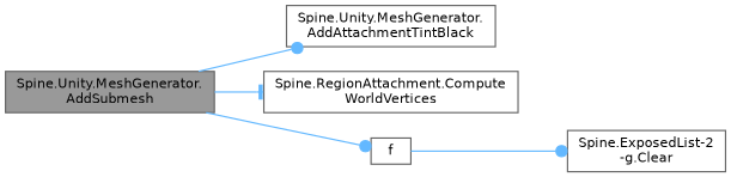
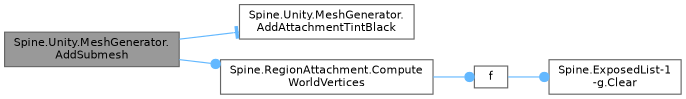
  digraph {
    fontname="DejaVu Sans"
    rankdir=LR
    node [color=grey40 fillcolor=white fontname="DejaVu Sans" fontsize=10 shape=box style=filled]
    edge [arrowhead=tee color=steelblue1 fontname="DejaVu Sans" fontsize=10 labelfontname=Helvetica labelfontsize=10 style=solid]
    n1 [color=gray40 fillcolor=grey60 fontcolor=black height=0.2 label="Spine.Unity.MeshGenerator.\lAddSubmesh" width=0.4]
    n2 [height=0.2 label="Spine.Unity.MeshGenerator.\lAddAttachmentTintBlack" width=0.4]
    n3 [height=0.2 label="Spine.RegionAttachment.Compute\lWorldVertices" width=0.4]
    n4 [height=0.2 label=f width=0.4]
-   n5 [height=0.2 label="Spine.ExposedList-2\l-g.Clear" width=0.4]
-   n1 -> n2 [arrowhead=dot]
-   n1 -> n3
-   n1 -> n4 [arrowhead=dot]
+   n5 [height=0.2 label="Spine.ExposedList-1\l-g.Clear" width=0.4]
+   n1 -> n2
+   n1 -> n3 [arrowhead=dot]
+   n3 -> n4 [arrowhead=dot]
    n4 -> n5 [arrowhead=dot]
  }
